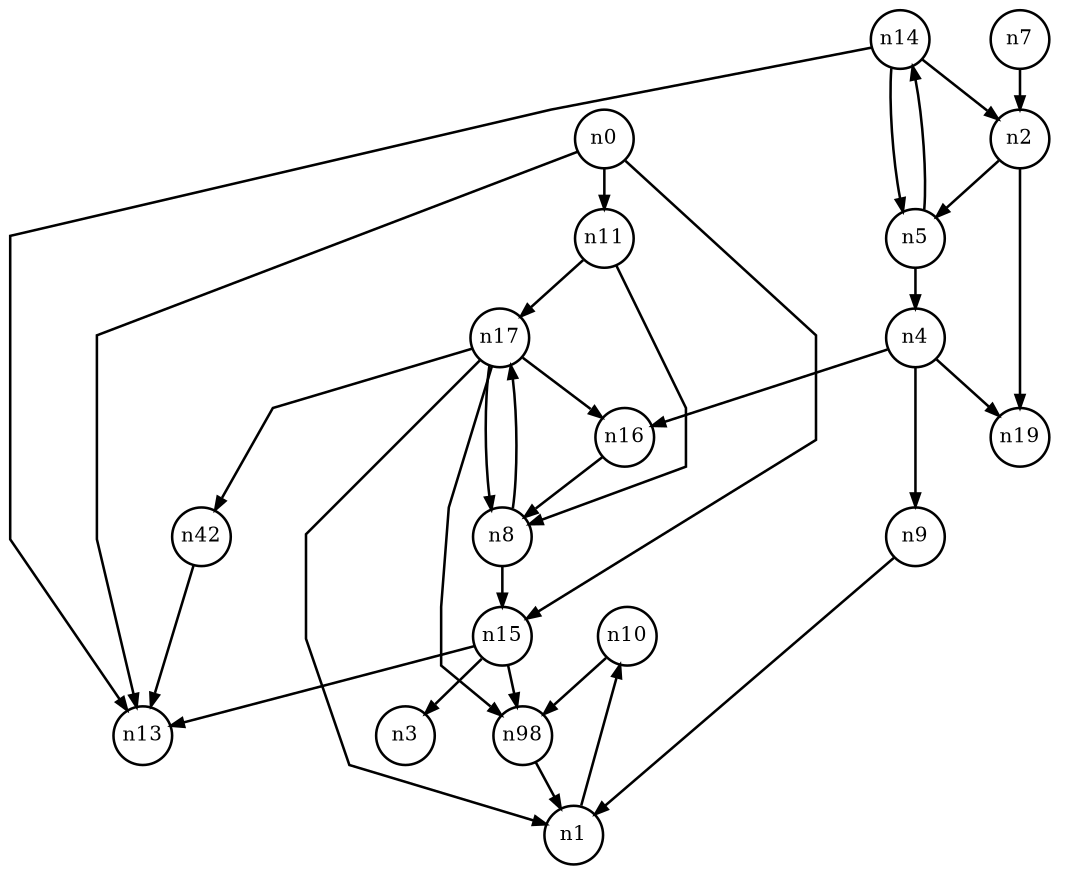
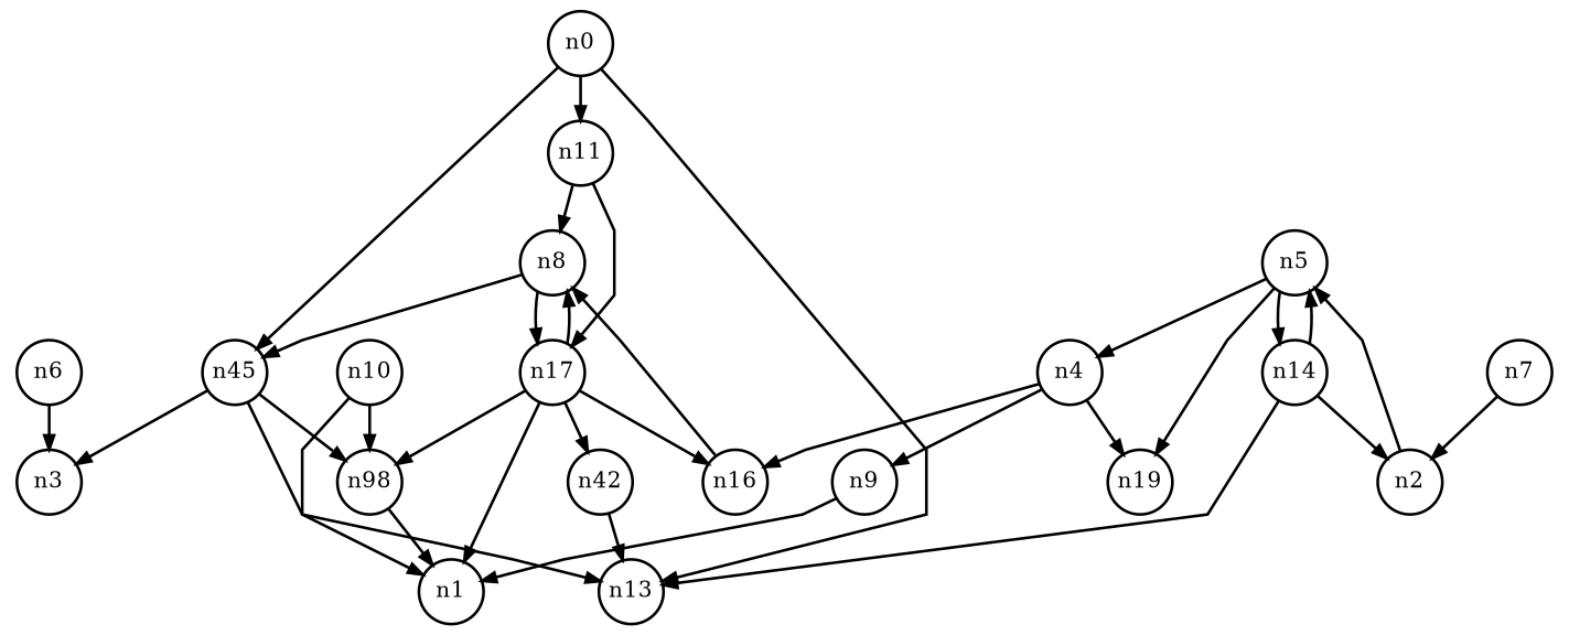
  digraph {
    fontsize=8
    nodesep=0.22
    nodesize=0.16
    ranksep=0.22
    splines=polyline
    node [fixedsize=shape fontsize=8 shape=circle]
    edge [arrowsize=0.5]
    n10 [width=0.32]
    n1 [width=0.32]
    n18 [label=n98 width=0.32]
    n8 [width=0.32]
-   n15 [width=0.32]
+   n15 [width=0.32 label=n45]
    n17 [width=0.32]
    n0 [width=0.32]
    n13 [width=0.32]
    n11 [width=0.32]
    n3 [width=0.32]
    n9 [width=0.32]
    n4 [width=0.32]
    n16 [width=0.32]
    n19 [width=0.32]
    n12 [label=n42 width=0.32]
    n14 [width=0.32]
    n2 [width=0.32]
    n5 [width=0.32]
+   n6 [width=0.32]
    n7 [width=0.32]
-   n1 -> n10
+   n10 -> n1
    n10 -> n18
    n18 -> n1
    n8 -> n15
    n8 -> n17
    n15 -> n18
    n15 -> n13
    n15 -> n3
    n17 -> n1
    n17 -> n18
    n17 -> n8
    n17 -> n16
    n17 -> n12
    n0 -> n15
    n0 -> n13
    n0 -> n11
    n11 -> n8
    n11 -> n17
    n9 -> n1
    n4 -> n9
    n4 -> n16
    n4 -> n19
    n16 -> n8
    n12 -> n13
    n14 -> n13
    n14 -> n2
    n14 -> n5
    n2 -> n5
    n5 -> n4
-   n2 -> n19
+   n5 -> n19
    n5 -> n14
+   n6 -> n3
    n7 -> n2
  }
